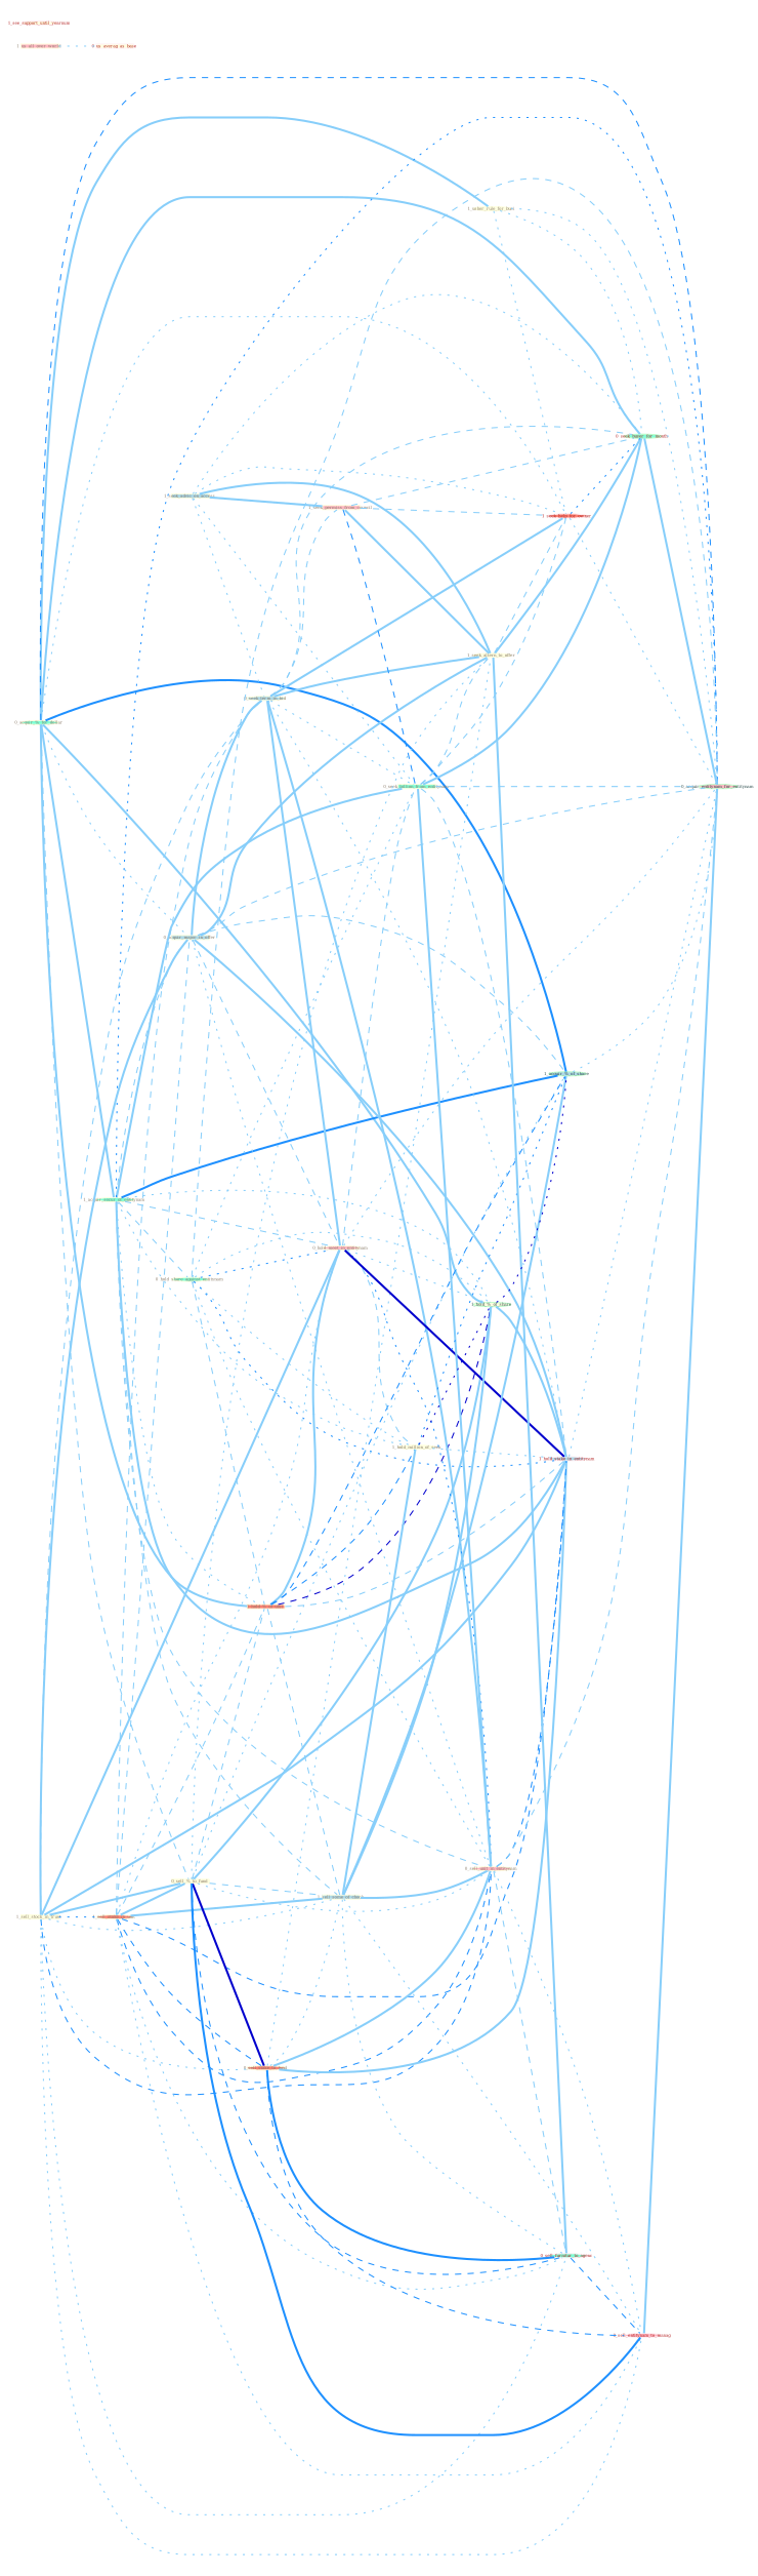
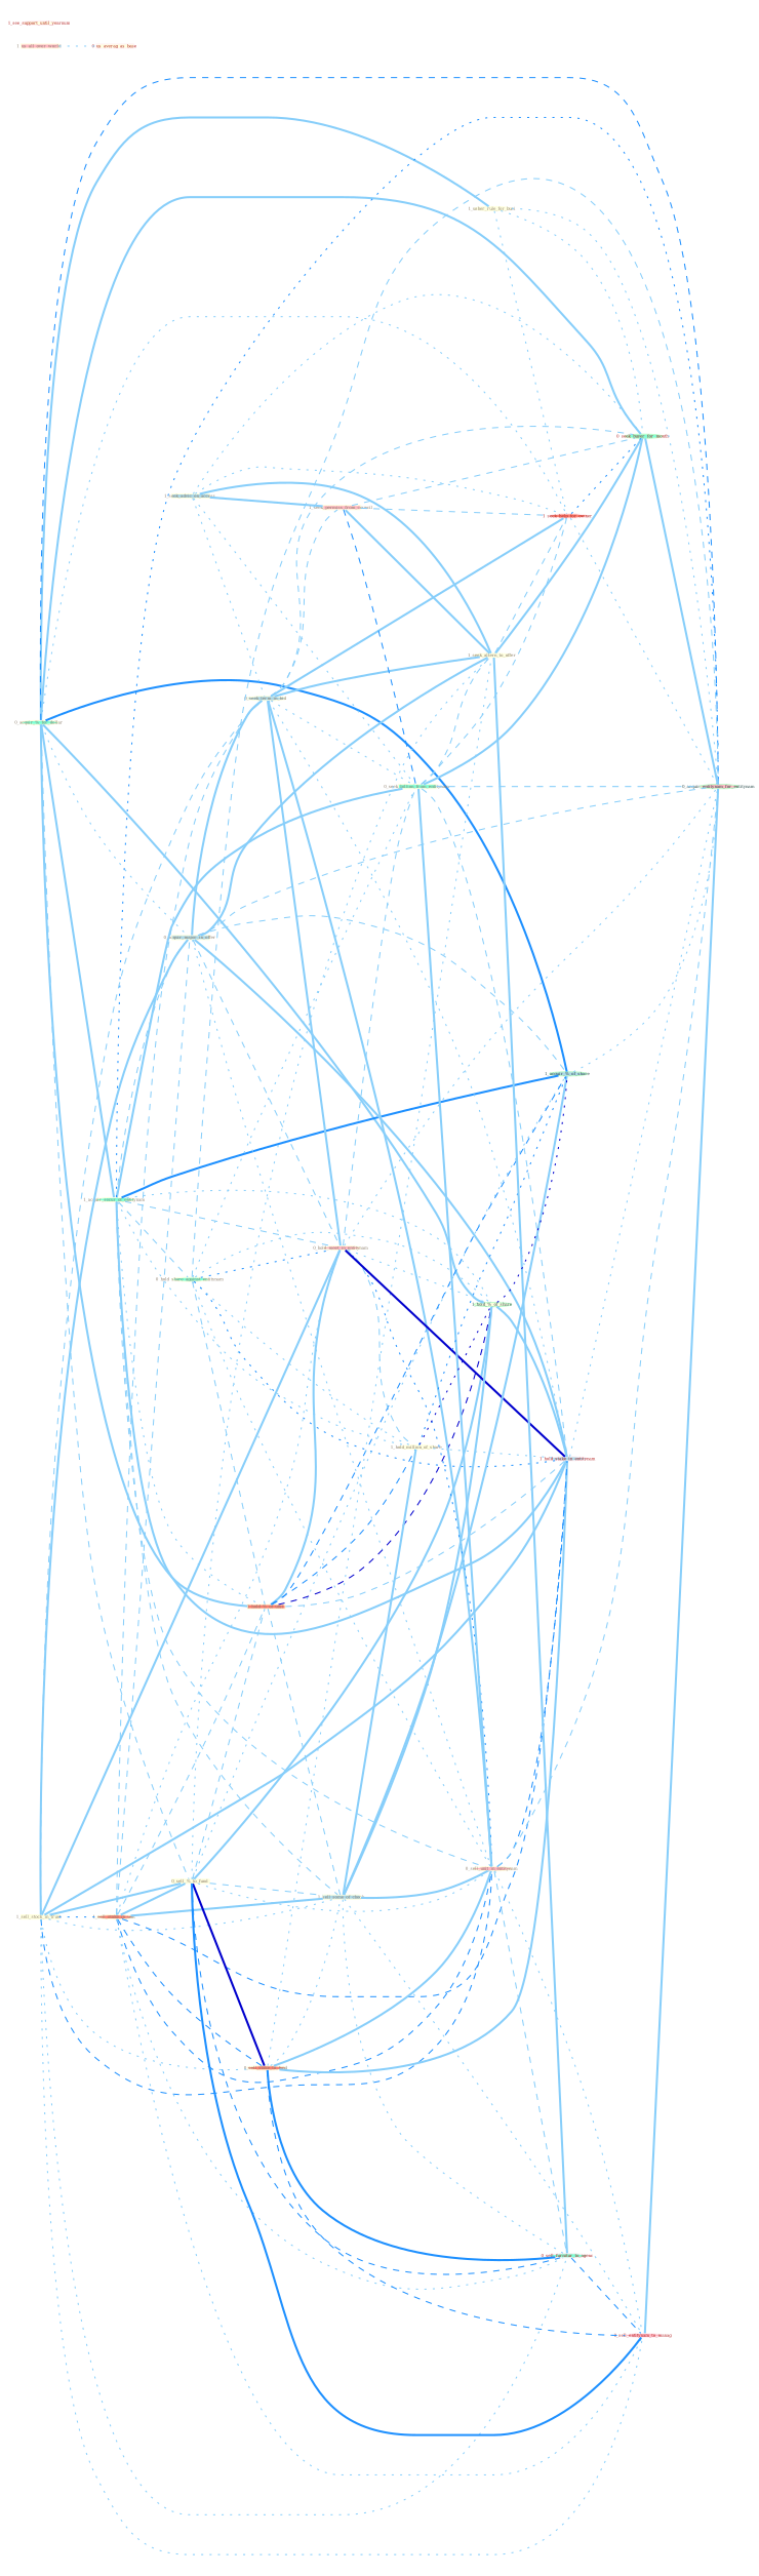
  graph {
    rankdir=LR
    node [color="#ffffe0" fillcolor=lightyellow fixedsize=true fontcolor="#8b7d6b" fontsize=4 shape=ellipse style=filled]
    edge [color="#87cefa" style=dotted w=1]
    "0_acquir_%_for_dollar " [fillcolor=aquamarine height=.06 width=.5]
    "1_seek_advic_on_access " [fillcolor=lightblue height=.06 shape=note width=.5]
    "1_acquir_secur_of_entitynam " [fillcolor=aquamarine height=.06 shape=octagon width=.5]
    "0_hold_share_against_entitynam " [fillcolor=aquamarine height=.06 width=.5]
    "1_sell_stock_in_trust " [height=.06 shape=box width=.5]
    "1_sell_stake_in_unit " [fillcolor=salmon height=.06 width=.5]
    "0_sell_%_to_fund " [height=.06 shape=note width=.5]
    "0_acquir_major_in_offer " [fillcolor=lightblue height=.06 shape=box width=.5]
    "1_hold_%_of_unit " [fillcolor=salmon height=.06 shape=note width=.5]
    "0_seek_term_in_bid " [fillcolor=lightblue height=.06 shape=octagon width=.5]
    "1_usher_rule_for_busi " [height=.06 width=.5]
    "0_sell_stake_to_fund " [fillcolor=salmon height=.06 shape=octagon width=.5]
    "0_hold_meet_in_entitynam " [fillcolor=lightpink height=.06 width=.5]
    "1_seek_permiss_from_council " [fillcolor=lightpink height=.06 shape=box width=.5]
    "0_seek_billion_from_entitynam " [fillcolor=aquamarine height=.06 shape=box width=.5]
    "1_sell_some_of_check " [fillcolor=lightblue height=.06 shape=note width=.5]
    "0_sell_unit_in_entitynam " [fillcolor=lightpink height=.06 shape=octagon width=.5]
-   "1_hold_million_of_share " [height=.06 width=.5 label="1_hold_million_of_seek"]
+   "1_hold_million_of_share " [height=.06 width=.5]
    "1_us_all_over_world " [fillcolor=lightpink height=.06 shape=box width=.5]
    "1_seek_altern_to_offer " [height=.06 width=.5]
    "1_hold_stake_in_entitynam " [color="#fff0f5" fillcolor=lightblue fontcolor="#b22222" height=.06 width=.5]
    "1_seek_help_for_owner " [color="#fff0f5" fillcolor=salmon fontcolor="#b22222" height=.06 shape=octagon width=.5]
    "1_see_support_until_yearnum " [color="#fff0f5" fontcolor="#b22222" height=.06 width=.5]
    "0_sell_furnitur_to_agenc " [color="#fff0f5" fillcolor=aquamarine fontcolor="#b22222" height=.06 shape=octagon width=.5]
    "0_us_averag_as_base " [color="#fff0f5" fontcolor="#b22222" height=.06 shape=note width=.5]
    "0_sell_entitynam_to_manag " [color="#fff0f5" fillcolor=lightpink fontcolor="#b22222" height=.06 width=.5]
    "1_hold_%_of_share " [color="#BDFCC9" fontcolor="#2f4f4f" height=.06 width=.5]
    "0_seek_buyer_for_month " [color="#BDFCC9" fillcolor=aquamarine fontcolor="#b22222" height=.06 width=.5]
    "1_acquir_%_of_share " [color="#BDFCC9" fillcolor=lightblue fontcolor="#2f4f4f" height=.06 width=.5]
    "0_acquir_entitynam_for_entitynam " [color="#BDFCC9" fillcolor=lightpink fontcolor="#2f4f4f" height=.06 shape=octagon width=.5]
    subgraph sub_1 {
      "0_acquir_%_for_dollar "
      "1_seek_advic_on_access "
      "1_acquir_secur_of_entitynam "
      "0_hold_share_against_entitynam "
      "1_sell_stock_in_trust "
      "1_sell_stake_in_unit "
      "0_sell_%_to_fund "
      "0_acquir_major_in_offer "
      "1_hold_%_of_unit "
      "0_seek_term_in_bid "
      "1_usher_rule_for_busi "
      "0_sell_stake_to_fund "
      "0_hold_meet_in_entitynam "
      "1_seek_permiss_from_council "
      "0_seek_billion_from_entitynam "
      "1_sell_some_of_check "
      "0_sell_unit_in_entitynam "
      "1_hold_million_of_share "
      "1_us_all_over_world "
      "1_seek_altern_to_offer "
    }
    subgraph sub_2 {
      "1_hold_stake_in_entitynam "
      "1_seek_help_for_owner "
      "1_see_support_until_yearnum "
      "0_sell_furnitur_to_agenc "
      "0_us_averag_as_base "
      "0_sell_entitynam_to_manag "
    }
    "0_acquir_%_for_dollar " -- "1_acquir_secur_of_entitynam " [style=bold]
    "0_acquir_%_for_dollar " -- "0_sell_%_to_fund " [style=dashed]
    "0_acquir_%_for_dollar " -- "0_acquir_major_in_offer "
    "0_acquir_%_for_dollar " -- "1_hold_%_of_unit " [style=bold]
    "0_acquir_%_for_dollar " -- "1_usher_rule_for_busi " [style=bold]
    "0_acquir_%_for_dollar " -- "1_seek_help_for_owner "
    "0_acquir_%_for_dollar " -- "1_hold_%_of_share " [style=bold]
    "0_acquir_%_for_dollar " -- "0_seek_buyer_for_month " [style=bold]
    "0_acquir_%_for_dollar " -- "1_acquir_%_of_share " [color="#1e90ff" style=bold w=2]
    "0_acquir_%_for_dollar " -- "0_acquir_entitynam_for_entitynam " [color="#1e90ff" style=dashed w=2]
    "1_seek_advic_on_access " -- "0_seek_term_in_bid "
    "1_seek_advic_on_access " -- "1_seek_permiss_from_council " [style=bold]
    "1_seek_advic_on_access " -- "0_seek_billion_from_entitynam "
    "1_seek_advic_on_access " -- "1_seek_altern_to_offer " [style=bold]
    "1_seek_advic_on_access " -- "1_seek_help_for_owner "
    "1_seek_advic_on_access " -- "0_seek_buyer_for_month "
    "1_acquir_secur_of_entitynam " -- "0_hold_share_against_entitynam " [style=dashed]
    "1_acquir_secur_of_entitynam " -- "0_acquir_major_in_offer " [style=dashed]
    "1_acquir_secur_of_entitynam " -- "1_hold_%_of_unit "
    "1_acquir_secur_of_entitynam " -- "0_hold_meet_in_entitynam " [style=dashed]
    "1_acquir_secur_of_entitynam " -- "0_seek_billion_from_entitynam " [style=bold]
    "1_acquir_secur_of_entitynam " -- "1_sell_some_of_check " [style=dashed]
    "1_acquir_secur_of_entitynam " -- "0_sell_unit_in_entitynam " [style=dashed]
    "1_acquir_secur_of_entitynam " -- "1_hold_million_of_share "
    "1_acquir_secur_of_entitynam " -- "1_hold_stake_in_entitynam " [style=bold]
    "1_acquir_secur_of_entitynam " -- "1_hold_%_of_share "
    "1_acquir_secur_of_entitynam " -- "1_acquir_%_of_share " [color="#1e90ff" style=bold w=2]
    "1_acquir_secur_of_entitynam " -- "0_acquir_entitynam_for_entitynam " [color="#1e90ff" w=2]
    "0_hold_share_against_entitynam " -- "1_hold_%_of_unit " [style=dashed]
    "0_hold_share_against_entitynam " -- "0_hold_meet_in_entitynam " [color="#1e90ff" w=2]
    "0_hold_share_against_entitynam " -- "0_seek_billion_from_entitynam "
    "0_hold_share_against_entitynam " -- "0_sell_unit_in_entitynam "
    "0_hold_share_against_entitynam " -- "1_hold_million_of_share "
    "0_hold_share_against_entitynam " -- "1_hold_stake_in_entitynam " [color="#1e90ff" w=2]
    "0_hold_share_against_entitynam " -- "1_hold_%_of_share "
    "0_hold_share_against_entitynam " -- "0_acquir_entitynam_for_entitynam " [style=dashed]
    "1_sell_stock_in_trust " -- "1_sell_stake_in_unit " [color="#1e90ff" w=2]
    "1_sell_stock_in_trust " -- "0_sell_%_to_fund " [style=bold]
    "1_sell_stock_in_trust " -- "0_acquir_major_in_offer " [style=bold]
    "1_sell_stock_in_trust " -- "0_seek_term_in_bid " [style=dashed]
    "1_sell_stock_in_trust " -- "0_sell_stake_to_fund "
    "1_sell_stock_in_trust " -- "0_hold_meet_in_entitynam " [style=bold]
    "1_sell_stock_in_trust " -- "1_sell_some_of_check "
    "1_sell_stock_in_trust " -- "0_sell_unit_in_entitynam " [color="#1e90ff" style=dashed w=2]
    "1_sell_stock_in_trust " -- "1_hold_stake_in_entitynam " [style=bold]
    "1_sell_stock_in_trust " -- "0_sell_furnitur_to_agenc "
    "1_sell_stock_in_trust " -- "0_sell_entitynam_to_manag "
    "1_sell_stake_in_unit " -- "0_sell_%_to_fund " [style=bold]
    "1_sell_stake_in_unit " -- "0_acquir_major_in_offer " [style=dashed]
    "1_sell_stake_in_unit " -- "1_hold_%_of_unit " [style=dashed]
    "1_sell_stake_in_unit " -- "0_seek_term_in_bid " [style=dashed]
    "1_sell_stake_in_unit " -- "0_sell_stake_to_fund " [color="#1e90ff" style=dashed w=2]
    "1_sell_stake_in_unit " -- "0_hold_meet_in_entitynam "
    "1_sell_stake_in_unit " -- "1_sell_some_of_check " [style=bold]
    "1_sell_stake_in_unit " -- "0_sell_unit_in_entitynam " [color="#1e90ff" style=dashed w=2]
    "1_sell_stake_in_unit " -- "1_hold_stake_in_entitynam " [color="#1e90ff" style=dashed w=2]
    "1_sell_stake_in_unit " -- "0_sell_furnitur_to_agenc "
    "1_sell_stake_in_unit " -- "0_sell_entitynam_to_manag "
    "0_sell_%_to_fund " -- "1_hold_%_of_unit " [style=dashed]
    "0_sell_%_to_fund " -- "0_sell_stake_to_fund " [color="#0000cd" style=bold w=3]
    "0_sell_%_to_fund " -- "1_sell_some_of_check " [style=dashed]
    "0_sell_%_to_fund " -- "0_sell_unit_in_entitynam "
    "0_sell_%_to_fund " -- "1_seek_altern_to_offer "
    "0_sell_%_to_fund " -- "0_sell_furnitur_to_agenc " [color="#1e90ff" style=dashed w=2]
    "0_sell_%_to_fund " -- "0_sell_entitynam_to_manag " [color="#1e90ff" style=bold w=2]
    "0_sell_%_to_fund " -- "1_hold_%_of_share " [style=bold]
    "0_sell_%_to_fund " -- "1_acquir_%_of_share "
    "0_acquir_major_in_offer " -- "0_seek_term_in_bid " [style=bold]
    "0_acquir_major_in_offer " -- "0_hold_meet_in_entitynam " [style=dashed]
    "0_acquir_major_in_offer " -- "0_sell_unit_in_entitynam "
    "0_acquir_major_in_offer " -- "1_seek_altern_to_offer " [style=bold]
    "0_acquir_major_in_offer " -- "1_hold_stake_in_entitynam " [style=bold]
    "0_acquir_major_in_offer " -- "1_acquir_%_of_share " [style=dashed]
    "0_acquir_major_in_offer " -- "0_acquir_entitynam_for_entitynam " [style=dashed]
    "1_hold_%_of_unit " -- "0_hold_meet_in_entitynam " [style=bold]
    "1_hold_%_of_unit " -- "1_sell_some_of_check " [style=dashed]
    "1_hold_%_of_unit " -- "1_hold_million_of_share " [color="#1e90ff" style=dashed w=2]
    "1_hold_%_of_unit " -- "1_hold_stake_in_entitynam " [style=dashed]
    "1_hold_%_of_unit " -- "1_hold_%_of_share " [color="#0000cd" style=dashed w=3]
    "1_hold_%_of_unit " -- "1_acquir_%_of_share " [color="#1e90ff" style=dashed w=2]
    "0_seek_term_in_bid " -- "0_hold_meet_in_entitynam " [style=bold]
    "0_seek_term_in_bid " -- "1_seek_permiss_from_council " [style=dashed]
    "0_seek_term_in_bid " -- "0_seek_billion_from_entitynam "
    "0_seek_term_in_bid " -- "0_sell_unit_in_entitynam " [style=bold]
    "0_seek_term_in_bid " -- "1_seek_altern_to_offer " [style=bold]
    "0_seek_term_in_bid " -- "1_hold_stake_in_entitynam "
    "0_seek_term_in_bid " -- "1_seek_help_for_owner " [style=bold]
    "0_seek_term_in_bid " -- "0_seek_buyer_for_month " [style=dashed]
    "1_usher_rule_for_busi " -- "1_seek_help_for_owner "
    "1_usher_rule_for_busi " -- "0_seek_buyer_for_month "
    "1_usher_rule_for_busi " -- "0_acquir_entitynam_for_entitynam "
    "0_sell_stake_to_fund " -- "1_sell_some_of_check "
    "0_sell_stake_to_fund " -- "0_sell_unit_in_entitynam " [style=bold]
    "0_sell_stake_to_fund " -- "1_seek_altern_to_offer "
    "0_sell_stake_to_fund " -- "1_hold_stake_in_entitynam " [style=bold]
    "0_sell_stake_to_fund " -- "0_sell_furnitur_to_agenc " [color="#1e90ff" style=bold w=2]
    "0_sell_stake_to_fund " -- "0_sell_entitynam_to_manag " [color="#1e90ff" style=dashed w=2]
    "0_hold_meet_in_entitynam " -- "0_seek_billion_from_entitynam " [style=dashed]
    "0_hold_meet_in_entitynam " -- "0_sell_unit_in_entitynam " [color="#1e90ff" w=2]
    "0_hold_meet_in_entitynam " -- "1_hold_million_of_share " [style=dashed]
    "0_hold_meet_in_entitynam " -- "1_hold_stake_in_entitynam " [color="#0000cd" style=bold w=3]
    "0_hold_meet_in_entitynam " -- "1_hold_%_of_share "
    "0_hold_meet_in_entitynam " -- "0_acquir_entitynam_for_entitynam "
    "1_seek_permiss_from_council " -- "0_seek_billion_from_entitynam " [color="#1e90ff" style=dashed w=2]
    "1_seek_permiss_from_council " -- "1_seek_altern_to_offer " [style=bold]
    "1_seek_permiss_from_council " -- "1_seek_help_for_owner " [style=dashed]
    "1_seek_permiss_from_council " -- "0_seek_buyer_for_month " [style=dashed]
    "0_seek_billion_from_entitynam " -- "0_sell_unit_in_entitynam " [style=bold]
    "0_seek_billion_from_entitynam " -- "1_seek_altern_to_offer " [style=dashed]
    "0_seek_billion_from_entitynam " -- "1_hold_stake_in_entitynam " [style=dashed]
    "0_seek_billion_from_entitynam " -- "1_seek_help_for_owner " [style=dashed]
    "0_seek_billion_from_entitynam " -- "0_seek_buyer_for_month " [style=bold]
    "0_seek_billion_from_entitynam " -- "0_acquir_entitynam_for_entitynam " [style=dashed]
    "1_sell_some_of_check " -- "0_sell_unit_in_entitynam " [style=bold]
    "1_sell_some_of_check " -- "1_hold_million_of_share " [style=bold]
    "1_sell_some_of_check " -- "0_sell_furnitur_to_agenc "
    "1_sell_some_of_check " -- "0_sell_entitynam_to_manag "
    "1_sell_some_of_check " -- "1_hold_%_of_share " [style=bold]
    "1_sell_some_of_check " -- "1_acquir_%_of_share " [style=bold]
    "0_sell_unit_in_entitynam " -- "1_hold_stake_in_entitynam " [color="#1e90ff" style=dashed w=2]
    "0_sell_unit_in_entitynam " -- "0_sell_furnitur_to_agenc " [style=dashed]
    "0_sell_unit_in_entitynam " -- "0_sell_entitynam_to_manag "
    "0_sell_unit_in_entitynam " -- "0_acquir_entitynam_for_entitynam " [style=dashed]
    "1_hold_million_of_share " -- "1_hold_stake_in_entitynam "
    "1_hold_million_of_share " -- "1_hold_%_of_share " [color="#0000cd" w=3]
    "1_hold_million_of_share " -- "1_acquir_%_of_share " [color="#1e90ff" w=2]
    "1_us_all_over_world " -- "0_us_averag_as_base "
    "1_seek_altern_to_offer " -- "1_seek_help_for_owner " [style=dashed]
    "1_seek_altern_to_offer " -- "0_sell_furnitur_to_agenc " [style=bold]
    "1_seek_altern_to_offer " -- "0_seek_buyer_for_month " [style=bold]
    "1_hold_stake_in_entitynam " -- "0_acquir_entitynam_for_entitynam "
    "1_seek_help_for_owner " -- "0_seek_buyer_for_month " [color="#1e90ff" w=2]
    "1_seek_help_for_owner " -- "0_acquir_entitynam_for_entitynam "
    "0_sell_furnitur_to_agenc " -- "0_sell_entitynam_to_manag " [color="#1e90ff" style=dashed w=2]
    "0_sell_entitynam_to_manag " -- "0_acquir_entitynam_for_entitynam " [style=bold]
    "1_hold_%_of_share " -- "1_hold_stake_in_entitynam " [style=bold]
    "1_hold_%_of_share " -- "1_acquir_%_of_share " [color="#0000cd" w=3]
    "0_seek_buyer_for_month " -- "0_acquir_entitynam_for_entitynam " [style=bold]
    "1_acquir_%_of_share " -- "0_acquir_entitynam_for_entitynam "
  }
